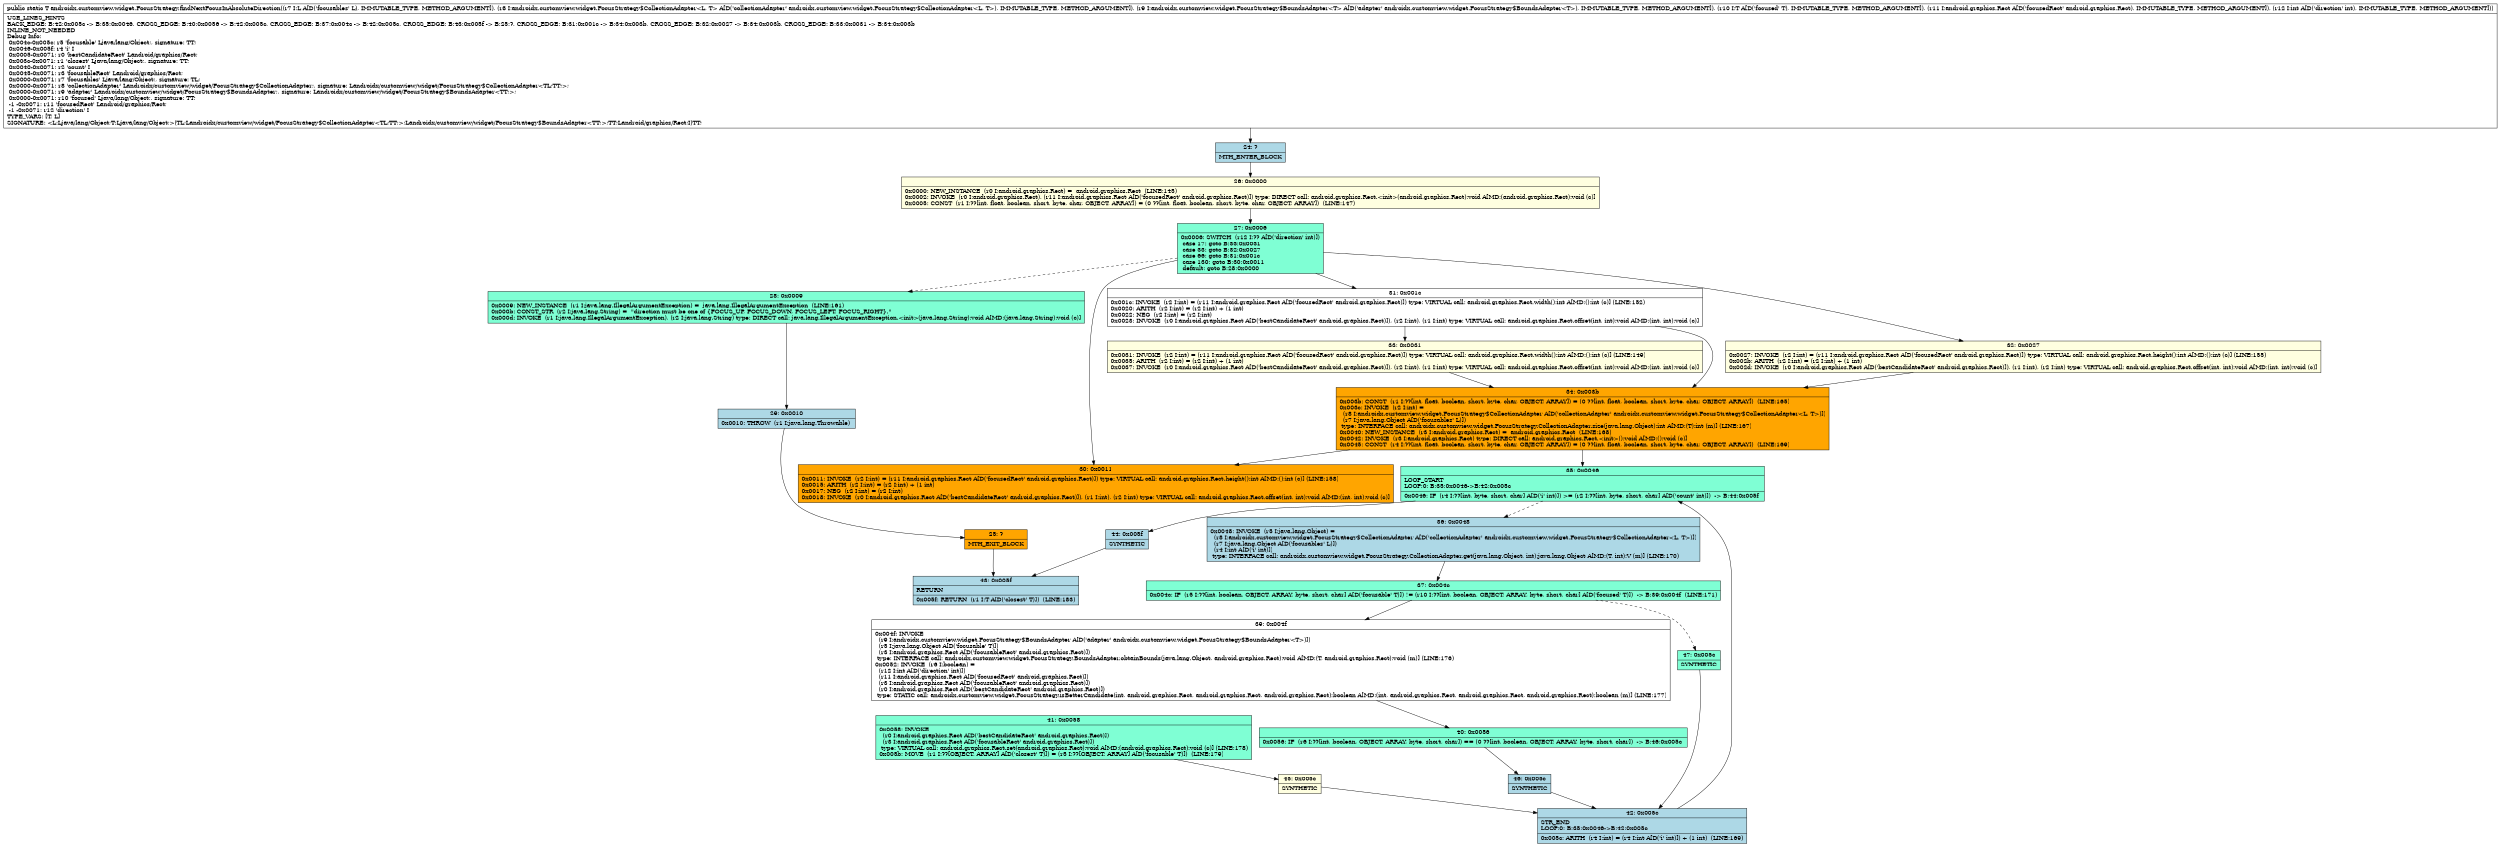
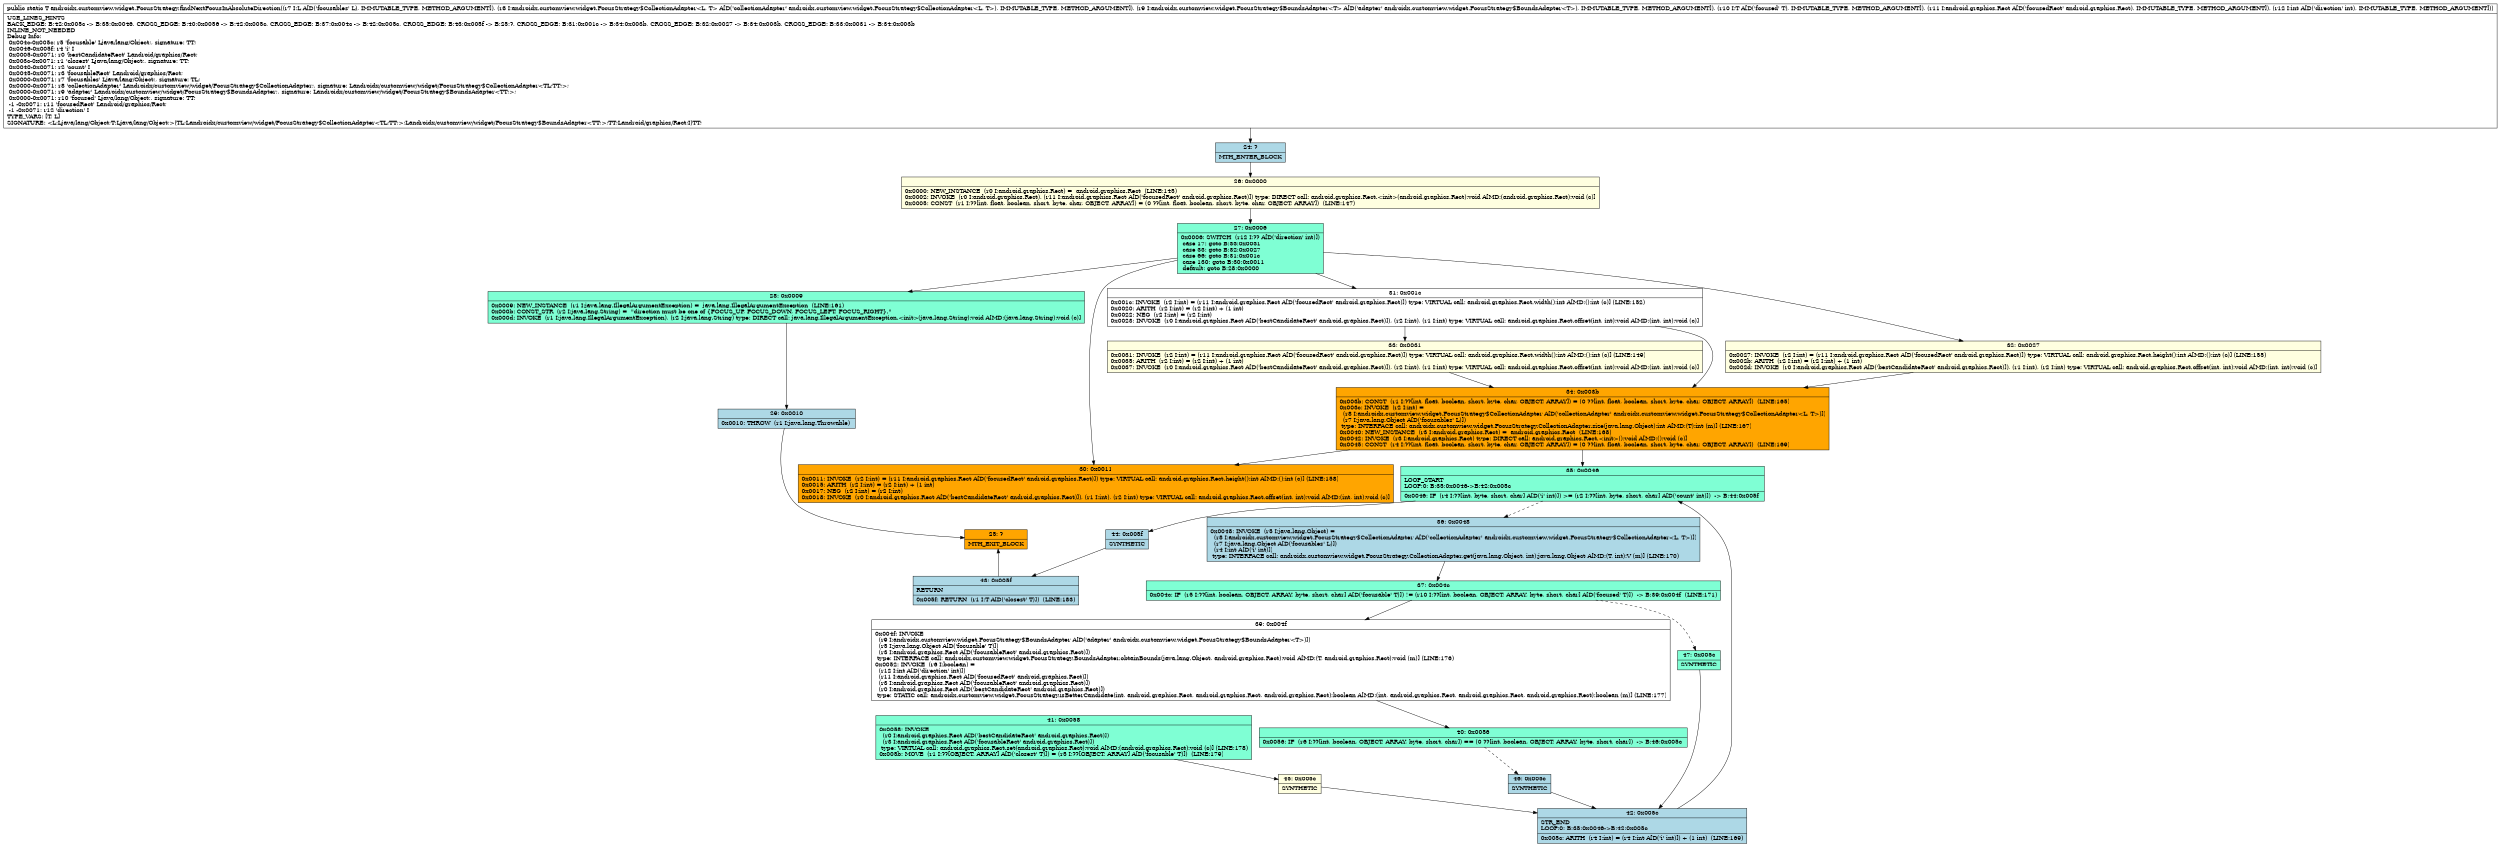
  digraph {
    node [fillcolor=lightblue shape=record style=filled]
    n1 [label="{24\:\ ?|MTH_ENTER_BLOCK\l}"]
    n2 [fillcolor=lightyellow label="{26\:\ 0x0000|0x0000: NEW_INSTANCE  (r0 I:android.graphics.Rect) =  android.graphics.Rect  (LINE:145)\l0x0002: INVOKE  (r0 I:android.graphics.Rect), (r11 I:android.graphics.Rect A[D('focusedRect' android.graphics.Rect)]) type: DIRECT call: android.graphics.Rect.\<init\>(android.graphics.Rect):void A[MD:(android.graphics.Rect):void (c)]\l0x0005: CONST  (r1 I:??[int, float, boolean, short, byte, char, OBJECT, ARRAY]) = (0 ??[int, float, boolean, short, byte, char, OBJECT, ARRAY])  (LINE:147)\l}"]
    n3 [fillcolor=aquamarine label="{27\:\ 0x0006|0x0006: SWITCH  (r12 I:?? A[D('direction' int)])\l case 17: goto B:33:0x0031\l case 33: goto B:32:0x0027\l case 66: goto B:31:0x001c\l case 130: goto B:30:0x0011\l default: goto B:28:0x0000 \l}"]
    n4 [fillcolor=aquamarine label="{28\:\ 0x0009|0x0009: NEW_INSTANCE  (r1 I:java.lang.IllegalArgumentException) =  java.lang.IllegalArgumentException  (LINE:161)\l0x000b: CONST_STR  (r2 I:java.lang.String) =  \"direction must be one of \{FOCUS_UP, FOCUS_DOWN, FOCUS_LEFT, FOCUS_RIGHT\}.\" \l0x000d: INVOKE  (r1 I:java.lang.IllegalArgumentException), (r2 I:java.lang.String) type: DIRECT call: java.lang.IllegalArgumentException.\<init\>(java.lang.String):void A[MD:(java.lang.String):void (c)]\l}"]
    n5 [fillcolor=orange label="{30\:\ 0x0011|0x0011: INVOKE  (r2 I:int) = (r11 I:android.graphics.Rect A[D('focusedRect' android.graphics.Rect)]) type: VIRTUAL call: android.graphics.Rect.height():int A[MD:():int (c)] (LINE:158)\l0x0015: ARITH  (r2 I:int) = (r2 I:int) + (1 int) \l0x0017: NEG  (r2 I:int) = (r2 I:int) \l0x0018: INVOKE  (r0 I:android.graphics.Rect A[D('bestCandidateRect' android.graphics.Rect)]), (r1 I:int), (r2 I:int) type: VIRTUAL call: android.graphics.Rect.offset(int, int):void A[MD:(int, int):void (c)]\l}"]
    n6 [fillcolor=white label="{31\:\ 0x001c|0x001c: INVOKE  (r2 I:int) = (r11 I:android.graphics.Rect A[D('focusedRect' android.graphics.Rect)]) type: VIRTUAL call: android.graphics.Rect.width():int A[MD:():int (c)] (LINE:152)\l0x0020: ARITH  (r2 I:int) = (r2 I:int) + (1 int) \l0x0022: NEG  (r2 I:int) = (r2 I:int) \l0x0023: INVOKE  (r0 I:android.graphics.Rect A[D('bestCandidateRect' android.graphics.Rect)]), (r2 I:int), (r1 I:int) type: VIRTUAL call: android.graphics.Rect.offset(int, int):void A[MD:(int, int):void (c)]\l}"]
    n7 [fillcolor=lightyellow label="{32\:\ 0x0027|0x0027: INVOKE  (r2 I:int) = (r11 I:android.graphics.Rect A[D('focusedRect' android.graphics.Rect)]) type: VIRTUAL call: android.graphics.Rect.height():int A[MD:():int (c)] (LINE:155)\l0x002b: ARITH  (r2 I:int) = (r2 I:int) + (1 int) \l0x002d: INVOKE  (r0 I:android.graphics.Rect A[D('bestCandidateRect' android.graphics.Rect)]), (r1 I:int), (r2 I:int) type: VIRTUAL call: android.graphics.Rect.offset(int, int):void A[MD:(int, int):void (c)]\l}"]
    n8 [label="{29\:\ 0x0010|0x0010: THROW  (r1 I:java.lang.Throwable) \l}"]
    n9 [fillcolor=lightyellow label="{33\:\ 0x0031|0x0031: INVOKE  (r2 I:int) = (r11 I:android.graphics.Rect A[D('focusedRect' android.graphics.Rect)]) type: VIRTUAL call: android.graphics.Rect.width():int A[MD:():int (c)] (LINE:149)\l0x0035: ARITH  (r2 I:int) = (r2 I:int) + (1 int) \l0x0037: INVOKE  (r0 I:android.graphics.Rect A[D('bestCandidateRect' android.graphics.Rect)]), (r2 I:int), (r1 I:int) type: VIRTUAL call: android.graphics.Rect.offset(int, int):void A[MD:(int, int):void (c)]\l}"]
    n10 [fillcolor=orange label="{34\:\ 0x003b|0x003b: CONST  (r1 I:??[int, float, boolean, short, byte, char, OBJECT, ARRAY]) = (0 ??[int, float, boolean, short, byte, char, OBJECT, ARRAY])  (LINE:165)\l0x003c: INVOKE  (r2 I:int) = \l  (r8 I:androidx.customview.widget.FocusStrategy$CollectionAdapter A[D('collectionAdapter' androidx.customview.widget.FocusStrategy$CollectionAdapter\<L, T\>)])\l  (r7 I:java.lang.Object A[D('focusables' L)])\l type: INTERFACE call: androidx.customview.widget.FocusStrategy.CollectionAdapter.size(java.lang.Object):int A[MD:(T):int (m)] (LINE:167)\l0x0040: NEW_INSTANCE  (r3 I:android.graphics.Rect) =  android.graphics.Rect  (LINE:168)\l0x0042: INVOKE  (r3 I:android.graphics.Rect) type: DIRECT call: android.graphics.Rect.\<init\>():void A[MD:():void (c)]\l0x0045: CONST  (r4 I:??[int, float, boolean, short, byte, char, OBJECT, ARRAY]) = (0 ??[int, float, boolean, short, byte, char, OBJECT, ARRAY])  (LINE:169)\l}"]
    n11 [fillcolor=orange label="{25\:\ ?|MTH_EXIT_BLOCK\l}"]
    n12 [fillcolor=aquamarine label="{35\:\ 0x0046|LOOP_START\lLOOP:0: B:35:0x0046\-\>B:42:0x005c\l|0x0046: IF  (r4 I:??[int, byte, short, char] A[D('i' int)]) \>= (r2 I:??[int, byte, short, char] A[D('count' int)])  \-\> B:44:0x005f \l}"]
    n13 [label="{36\:\ 0x0048|0x0048: INVOKE  (r5 I:java.lang.Object) = \l  (r8 I:androidx.customview.widget.FocusStrategy$CollectionAdapter A[D('collectionAdapter' androidx.customview.widget.FocusStrategy$CollectionAdapter\<L, T\>)])\l  (r7 I:java.lang.Object A[D('focusables' L)])\l  (r4 I:int A[D('i' int)])\l type: INTERFACE call: androidx.customview.widget.FocusStrategy.CollectionAdapter.get(java.lang.Object, int):java.lang.Object A[MD:(T, int):V (m)] (LINE:170)\l}"]
    n14 [label="{44\:\ 0x005f|SYNTHETIC\l}"]
    n15 [fillcolor=aquamarine label="{37\:\ 0x004c|0x004c: IF  (r5 I:??[int, boolean, OBJECT, ARRAY, byte, short, char] A[D('focusable' T)]) != (r10 I:??[int, boolean, OBJECT, ARRAY, byte, short, char] A[D('focused' T)])  \-\> B:39:0x004f  (LINE:171)\l}"]
    n16 [label="{43\:\ 0x005f|RETURN\l|0x005f: RETURN  (r1 I:T A[D('closest' T)])  (LINE:183)\l}"]
    n17 [fillcolor=white label="{39\:\ 0x004f|0x004f: INVOKE  \l  (r9 I:androidx.customview.widget.FocusStrategy$BoundsAdapter A[D('adapter' androidx.customview.widget.FocusStrategy$BoundsAdapter\<T\>)])\l  (r5 I:java.lang.Object A[D('focusable' T)])\l  (r3 I:android.graphics.Rect A[D('focusableRect' android.graphics.Rect)])\l type: INTERFACE call: androidx.customview.widget.FocusStrategy.BoundsAdapter.obtainBounds(java.lang.Object, android.graphics.Rect):void A[MD:(T, android.graphics.Rect):void (m)] (LINE:176)\l0x0052: INVOKE  (r6 I:boolean) = \l  (r12 I:int A[D('direction' int)])\l  (r11 I:android.graphics.Rect A[D('focusedRect' android.graphics.Rect)])\l  (r3 I:android.graphics.Rect A[D('focusableRect' android.graphics.Rect)])\l  (r0 I:android.graphics.Rect A[D('bestCandidateRect' android.graphics.Rect)])\l type: STATIC call: androidx.customview.widget.FocusStrategy.isBetterCandidate(int, android.graphics.Rect, android.graphics.Rect, android.graphics.Rect):boolean A[MD:(int, android.graphics.Rect, android.graphics.Rect, android.graphics.Rect):boolean (m)] (LINE:177)\l}"]
    n18 [fillcolor=aquamarine label="{47\:\ 0x005c|SYNTHETIC\l}"]
    n19 [fillcolor=aquamarine label="{40\:\ 0x0056|0x0056: IF  (r6 I:??[int, boolean, OBJECT, ARRAY, byte, short, char]) == (0 ??[int, boolean, OBJECT, ARRAY, byte, short, char])  \-\> B:46:0x005c \l}"]
    n20 [label="{42\:\ 0x005c|STR_END\lLOOP:0: B:35:0x0046\-\>B:42:0x005c\l|0x005c: ARITH  (r4 I:int) = (r4 I:int A[D('i' int)]) + (1 int)  (LINE:169)\l}"]
    n21 [label="{46\:\ 0x005c|SYNTHETIC\l}"]
    n22 [fillcolor=aquamarine label="{41\:\ 0x0058|0x0058: INVOKE  \l  (r0 I:android.graphics.Rect A[D('bestCandidateRect' android.graphics.Rect)])\l  (r3 I:android.graphics.Rect A[D('focusableRect' android.graphics.Rect)])\l type: VIRTUAL call: android.graphics.Rect.set(android.graphics.Rect):void A[MD:(android.graphics.Rect):void (c)] (LINE:178)\l0x005b: MOVE  (r1 I:??[OBJECT, ARRAY] A[D('closest' T)]) = (r5 I:??[OBJECT, ARRAY] A[D('focusable' T)])  (LINE:179)\l}"]
    n23 [fillcolor=lightyellow label="{45\:\ 0x005c|SYNTHETIC\l}"]
    n24 [fillcolor=white label="{public static T androidx.customview.widget.FocusStrategy.findNextFocusInAbsoluteDirection((r7 I:L A[D('focusables' L), IMMUTABLE_TYPE, METHOD_ARGUMENT]), (r8 I:androidx.customview.widget.FocusStrategy$CollectionAdapter\<L, T\> A[D('collectionAdapter' androidx.customview.widget.FocusStrategy$CollectionAdapter\<L, T\>), IMMUTABLE_TYPE, METHOD_ARGUMENT]), (r9 I:androidx.customview.widget.FocusStrategy$BoundsAdapter\<T\> A[D('adapter' androidx.customview.widget.FocusStrategy$BoundsAdapter\<T\>), IMMUTABLE_TYPE, METHOD_ARGUMENT]), (r10 I:T A[D('focused' T), IMMUTABLE_TYPE, METHOD_ARGUMENT]), (r11 I:android.graphics.Rect A[D('focusedRect' android.graphics.Rect), IMMUTABLE_TYPE, METHOD_ARGUMENT]), (r12 I:int A[D('direction' int), IMMUTABLE_TYPE, METHOD_ARGUMENT]))  | USE_LINES_HINTS\lBACK_EDGE: B:42:0x005c \-\> B:35:0x0046, CROSS_EDGE: B:40:0x0056 \-\> B:42:0x005c, CROSS_EDGE: B:37:0x004c \-\> B:42:0x005c, CROSS_EDGE: B:43:0x005f \-\> B:25:?, CROSS_EDGE: B:31:0x001c \-\> B:34:0x003b, CROSS_EDGE: B:32:0x0027 \-\> B:34:0x003b, CROSS_EDGE: B:33:0x0031 \-\> B:34:0x003b\lINLINE_NOT_NEEDED\lDebug Info:\l  0x004c\-0x005c: r5 'focusable' Ljava\/lang\/Object;, signature: TT;\l  0x0046\-0x005f: r4 'i' I\l  0x0005\-0x0071: r0 'bestCandidateRect' Landroid\/graphics\/Rect;\l  0x003c\-0x0071: r1 'closest' Ljava\/lang\/Object;, signature: TT;\l  0x0040\-0x0071: r2 'count' I\l  0x0045\-0x0071: r3 'focusableRect' Landroid\/graphics\/Rect;\l  0x0000\-0x0071: r7 'focusables' Ljava\/lang\/Object;, signature: TL;\l  0x0000\-0x0071: r8 'collectionAdapter' Landroidx\/customview\/widget\/FocusStrategy$CollectionAdapter;, signature: Landroidx\/customview\/widget\/FocusStrategy$CollectionAdapter\<TL;TT;\>;\l  0x0000\-0x0071: r9 'adapter' Landroidx\/customview\/widget\/FocusStrategy$BoundsAdapter;, signature: Landroidx\/customview\/widget\/FocusStrategy$BoundsAdapter\<TT;\>;\l  0x0000\-0x0071: r10 'focused' Ljava\/lang\/Object;, signature: TT;\l  \-1 \-0x0071: r11 'focusedRect' Landroid\/graphics\/Rect;\l  \-1 \-0x0071: r12 'direction' I\lTYPE_VARS: [T, L]\lSIGNATURE: \<L:Ljava\/lang\/Object;T:Ljava\/lang\/Object;\>(TL;Landroidx\/customview\/widget\/FocusStrategy$CollectionAdapter\<TL;TT;\>;Landroidx\/customview\/widget\/FocusStrategy$BoundsAdapter\<TT;\>;TT;Landroid\/graphics\/Rect;I)TT;\l}"]
    n1 -> n2
    n2 -> n3
-   n3 -> n4 [style=dashed]
+   n3 -> n4
    n3 -> n5
    n3 -> n6
    n3 -> n7
    n4 -> n8
    n6 -> n9
    n6 -> n10
    n7 -> n10
    n8 -> n11
    n9 -> n10
    n10 -> n5
    n10 -> n12
    n12 -> n13 [style=dashed]
    n12 -> n14
    n13 -> n15
    n14 -> n16
    n15 -> n17
    n15 -> n18 [style=dashed]
-   n11 -> n16
+   n16 -> n11
    n17 -> n19
    n18 -> n20
-   n19 -> n21
+   n19 -> n21 [style=dashed]
    n20 -> n12
    n21 -> n20
    n22 -> n23
    n23 -> n20
    n24 -> n1
  }
